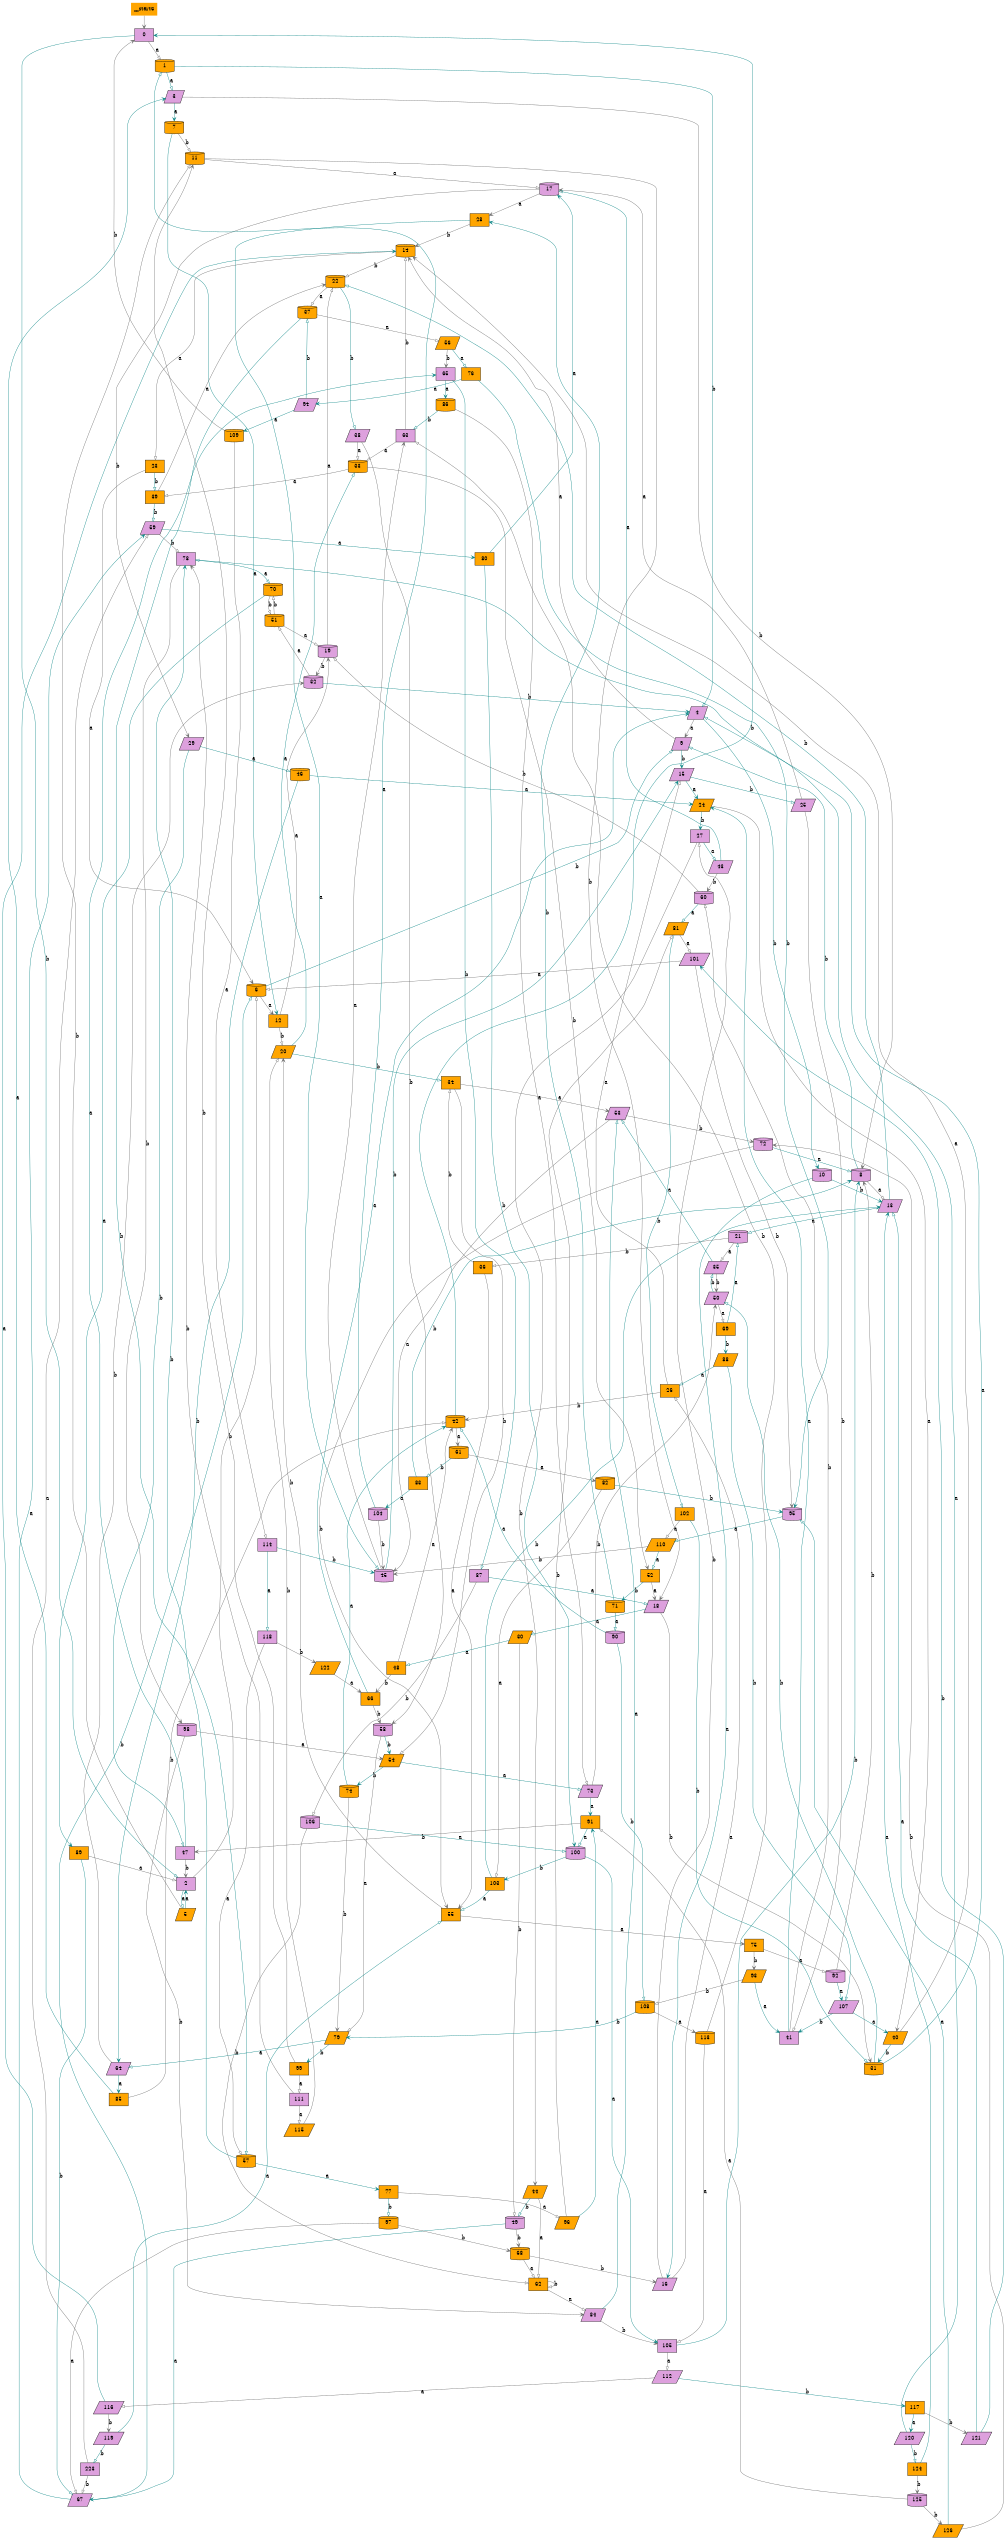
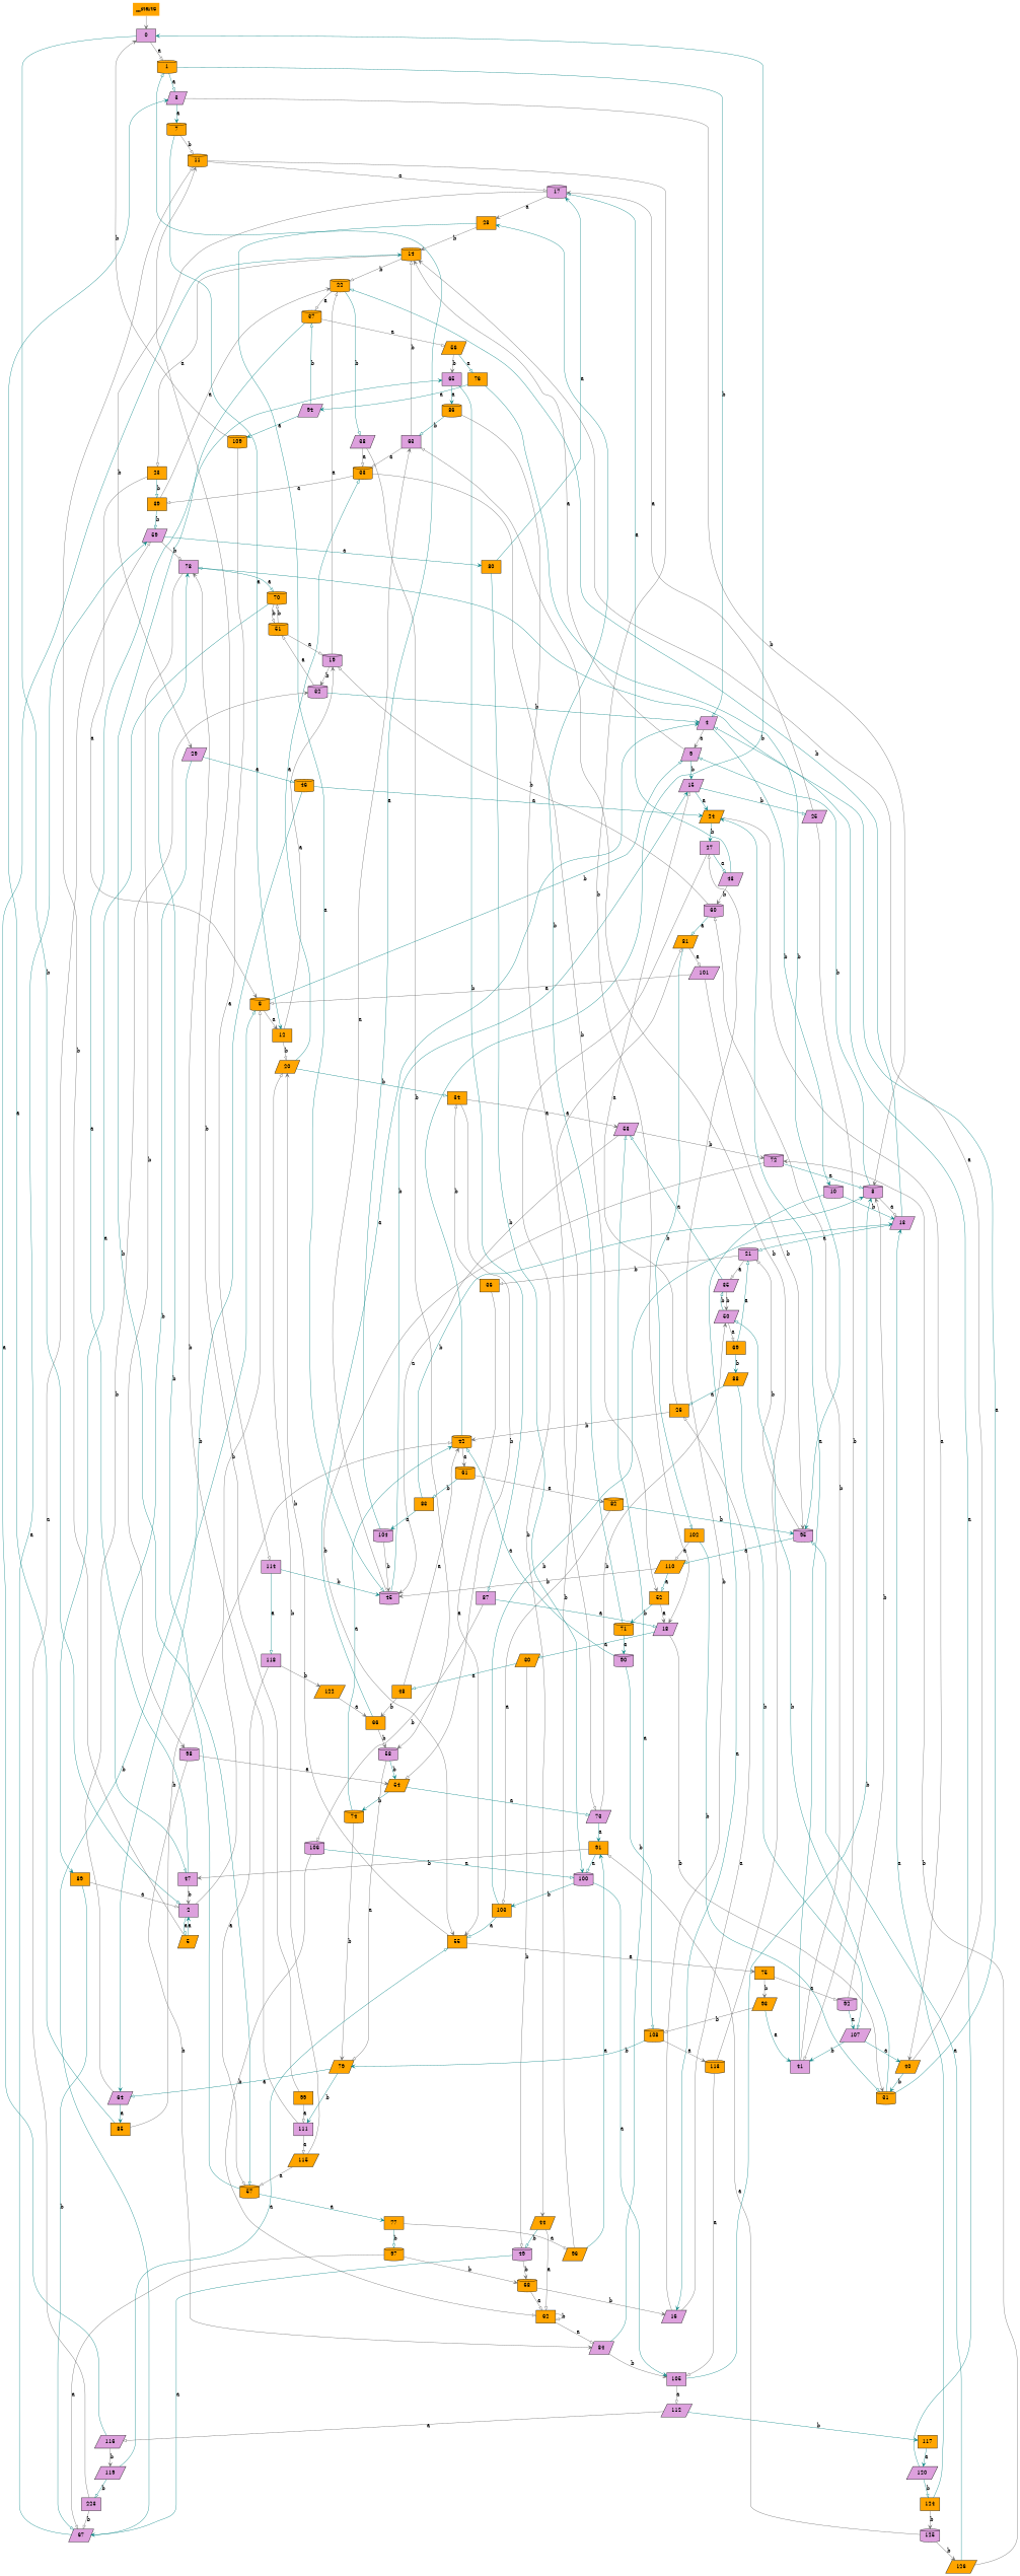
  digraph {
    node [fillcolor=orange shape=parallelogram style=filled]
    edge [arrowhead=onormal color=gray40]
    n1 [label=__start6 shape=none]
    0 [fillcolor=plum shape=box]
    1 [shape=cylinder]
    2 [fillcolor=plum shape=box]
    3 [fillcolor=plum]
    4 [fillcolor=plum]
    5
    6 [shape=cylinder]
    7 [shape=cylinder]
    8 [fillcolor=plum shape=cylinder]
    9 [fillcolor=plum]
    10 [fillcolor=plum shape=cylinder]
    11 [shape=cylinder]
    12 [shape=box]
    13 [fillcolor=plum]
    14 [shape=cylinder]
    15 [fillcolor=plum]
    16 [fillcolor=plum]
    17 [fillcolor=plum shape=cylinder]
    18 [fillcolor=plum]
    19 [fillcolor=plum shape=cylinder]
    20
    21 [fillcolor=plum shape=cylinder]
    22 [shape=cylinder]
    23 [shape=box]
    24
    25 [fillcolor=plum]
    26 [shape=box]
    27 [fillcolor=plum shape=box]
    28 [shape=box]
    29 [fillcolor=plum]
    30
    31 [shape=cylinder]
    32 [fillcolor=plum shape=cylinder]
    33 [shape=cylinder]
    34 [shape=box]
    35 [fillcolor=plum]
    36 [shape=box]
    37 [shape=cylinder]
    38 [fillcolor=plum]
    39 [shape=box]
    40
    41 [fillcolor=plum shape=box]
    42 [shape=cylinder]
    43 [fillcolor=plum]
    44
    45 [fillcolor=plum shape=cylinder]
    46 [shape=cylinder]
    47 [fillcolor=plum shape=box]
    48 [shape=box]
    49 [fillcolor=plum shape=cylinder]
    50 [fillcolor=plum]
    51 [shape=cylinder]
    52 [shape=box]
    53 [fillcolor=plum]
    54
    55 [shape=box]
    56
    57 [shape=cylinder]
    58 [fillcolor=plum shape=cylinder]
    59 [fillcolor=plum]
    60 [fillcolor=plum shape=cylinder]
    61 [shape=cylinder]
    62 [shape=box]
    63 [fillcolor=plum shape=box]
    64 [fillcolor=plum]
    65 [fillcolor=plum shape=box]
    66 [shape=box]
    67 [fillcolor=plum]
    68 [shape=cylinder]
    69 [shape=box]
    70 [shape=cylinder]
    71 [shape=cylinder]
    72 [fillcolor=plum shape=cylinder]
    73 [fillcolor=plum]
    74 [shape=cylinder]
    75 [shape=box]
    76 [shape=box]
    77 [shape=box]
    78 [fillcolor=plum shape=box]
    79
    80 [shape=box]
    81
    82 [shape=cylinder]
    83 [shape=box]
    84 [fillcolor=plum]
    85 [shape=box]
    86 [shape=cylinder]
    87 [fillcolor=plum shape=box]
    88
    89 [shape=box]
    90 [fillcolor=plum shape=cylinder]
    91 [shape=box]
    92 [fillcolor=plum shape=cylinder]
    93
    94 [fillcolor=plum]
    95 [fillcolor=plum shape=cylinder]
    96
    97 [shape=cylinder]
    98 [fillcolor=plum shape=cylinder]
    99 [shape=box]
    100 [fillcolor=plum shape=cylinder]
    101 [fillcolor=plum]
    102 [shape=box]
    103 [shape=box]
    104 [fillcolor=plum shape=cylinder]
    105 [fillcolor=plum shape=box]
    106 [fillcolor=plum shape=cylinder]
    107 [fillcolor=plum]
    108 [shape=cylinder]
    109 [shape=cylinder]
    110
    111 [fillcolor=plum shape=box]
    112 [fillcolor=plum]
    113 [shape=cylinder]
    114 [fillcolor=plum shape=box]
    115
    116 [fillcolor=plum]
    117 [shape=box]
    118 [fillcolor=plum shape=box]
    119 [fillcolor=plum]
    120 [fillcolor=plum]
-   121 [fillcolor=plum]
    122
    n125 [fillcolor=plum label=223 shape=box]
    124 [shape=box]
    125 [fillcolor=plum shape=cylinder]
    126
    n1 -> 0 [arrowhead=vee]
    0 -> 1 [label=a]
    0 -> 2 [color=teal label=b]
    1 -> 3 [color=teal label=a]
    1 -> 4 [color=teal label=b]
    2 -> 5 [color=teal label=a]
    2 -> 6 [label=b]
    3 -> 7 [arrowhead=vee color=teal label=a]
    3 -> 8 [arrowhead=vee label=b]
    4 -> 9 [arrowhead=vee label=a]
    4 -> 10 [arrowhead=vee color=teal label=b]
    5 -> 2 [arrowhead=vee color=teal label=a]
    5 -> 11 [label=b]
    6 -> 9 [color=teal label=b]
    6 -> 12 [arrowhead=vee label=a]
    7 -> 11 [label=b]
    7 -> 12 [arrowhead=vee color=teal label=a]
    8 -> 9 [color=teal label=b]
    8 -> 13 [label=a]
    9 -> 14 [arrowhead=vee label=a]
    9 -> 15 [arrowhead=vee color=teal label=b]
    10 -> 13 [arrowhead=vee color=teal label=b]
    10 -> 16 [arrowhead=vee color=teal label=a]
    11 -> 17 [label=a]
    11 -> 18 [arrowhead=vee label=b]
    12 -> 19 [arrowhead=vee label=a]
    12 -> 20 [label=b]
    13 -> 21 [color=teal label=a]
    13 -> 22 [color=teal label=b]
    14 -> 22 [label=b]
    14 -> 23 [label=a]
    15 -> 24 [arrowhead=vee color=teal label=a]
    15 -> 25 [color=teal label=b]
    16 -> 26 [label=a]
    16 -> 27 [label=b]
    17 -> 28 [arrowhead=vee label=a]
    17 -> 29 [arrowhead=vee label=b]
    18 -> 30 [color=teal label=a]
    18 -> 31 [arrowhead=vee label=b]
    19 -> 22 [label=a]
    19 -> 32 [arrowhead=vee label=b]
    20 -> 33 [color=teal label=a]
    20 -> 34 [color=teal label=b]
    21 -> 35 [label=a]
    21 -> 36 [label=b]
    22 -> 37 [label=a]
    22 -> 38 [color=teal label=b]
    23 -> 6 [arrowhead=vee label=a]
    23 -> 39 [color=teal label=b]
    24 -> 27 [arrowhead=vee color=teal label=b]
    24 -> 40 [arrowhead=vee label=a]
    25 -> 17 [arrowhead=vee label=a]
    25 -> 41 [label=b]
    26 -> 15 [label=a]
    26 -> 42 [arrowhead=vee label=b]
    27 -> 43 [color=teal label=a]
    27 -> 44 [arrowhead=vee label=b]
    28 -> 14 [arrowhead=vee label=b]
    28 -> 45 [color=teal label=a]
    29 -> 46 [color=teal label=a]
    29 -> 47 [color=teal label=b]
    30 -> 48 [color=teal label=a]
    30 -> 49 [label=b]
    31 -> 4 [color=teal label=a]
    31 -> 50 [color=teal label=b]
    32 -> 4 [arrowhead=vee color=teal label=b]
    32 -> 51 [label=a]
    33 -> 39 [label=a]
    33 -> 52 [arrowhead=vee label=b]
    34 -> 53 [arrowhead=vee label=a]
    34 -> 54 [label=b]
    35 -> 50 [arrowhead=vee label=b]
    35 -> 53 [color=teal label=a]
    36 -> 34 [label=b]
    36 -> 55 [arrowhead=vee label=a]
    37 -> 56 [label=a]
    37 -> 57 [color=teal label=b]
    38 -> 33 [label=a]
    38 -> 58 [arrowhead=vee label=b]
    39 -> 22 [arrowhead=vee label=a]
    39 -> 59 [color=teal label=b]
    40 -> 14 [arrowhead=vee label=a]
    40 -> 31 [arrowhead=vee color=teal label=b]
    41 -> 24 [arrowhead=vee color=teal label=a]
    41 -> 60 [label=b]
    42 -> 0 [arrowhead=vee color=teal label=b]
    42 -> 61 [arrowhead=vee label=a]
    43 -> 17 [color=teal label=a]
    43 -> 60 [arrowhead=vee label=b]
    44 -> 49 [color=teal label=b]
    44 -> 62 [label=a]
    45 -> 15 [arrowhead=vee color=teal label=b]
    45 -> 63 [arrowhead=vee label=a]
    46 -> 24 [arrowhead=vee color=teal label=a]
    46 -> 64 [arrowhead=vee color=teal label=b]
    47 -> 2 [arrowhead=vee label=b]
    47 -> 65 [arrowhead=vee color=teal label=a]
    48 -> 42 [arrowhead=vee label=a]
    48 -> 66 [arrowhead=vee label=b]
    49 -> 67 [arrowhead=vee color=teal label=a]
    49 -> 68 [arrowhead=vee label=b]
    50 -> 35 [color=teal label=b]
    50 -> 69 [label=a]
    51 -> 19 [label=a]
    51 -> 70 [label=b]
    52 -> 18 [arrowhead=vee label=a]
    52 -> 71 [arrowhead=vee color=teal label=b]
    53 -> 45 [arrowhead=vee label=a]
    53 -> 72 [arrowhead=vee label=b]
    54 -> 73 [color=teal label=a]
    54 -> 74 [arrowhead=vee color=teal label=b]
    55 -> 20 [arrowhead=vee label=b]
    55 -> 75 [arrowhead=vee label=a]
    56 -> 65 [arrowhead=vee label=b]
    56 -> 76 [color=teal label=a]
    57 -> 77 [arrowhead=vee color=teal label=a]
    57 -> 78 [arrowhead=vee color=teal label=b]
    58 -> 54 [arrowhead=vee color=teal label=b]
    58 -> 79 [label=a]
    59 -> 78 [label=b]
    59 -> 80 [arrowhead=vee color=teal label=a]
    60 -> 19 [label=b]
    60 -> 81 [color=teal label=a]
    61 -> 82 [arrowhead=vee label=a]
    61 -> 83 [color=teal label=b]
    62 -> 62 [label=b]
    62 -> 84 [label=a]
    63 -> 14 [label=b]
    63 -> 33 [label=a]
    64 -> 32 [arrowhead=vee label=b]
    64 -> 85 [arrowhead=vee color=teal label=a]
    65 -> 86 [arrowhead=vee color=teal label=a]
    65 -> 87 [color=teal label=b]
    66 -> 4 [arrowhead=vee color=teal label=a]
    66 -> 58 [arrowhead=vee label=b]
    67 -> 6 [color=teal label=b]
    67 -> 59 [arrowhead=vee color=teal label=a]
    68 -> 16 [arrowhead=vee label=b]
    68 -> 62 [label=a]
    69 -> 21 [color=teal label=a]
    69 -> 88 [arrowhead=vee color=teal label=b]
    70 -> 51 [label=b]
    70 -> 89 [arrowhead=vee color=teal label=a]
    71 -> 28 [arrowhead=vee color=teal label=b]
-   71 -> 90 [color=teal label=a]
+   71 -> 90 [arrowhead=vee color=teal label=a]
    72 -> 8 [color=teal label=a]
    72 -> 55 [arrowhead=vee label=b]
    73 -> 50 [arrowhead=vee label=b]
    73 -> 91 [arrowhead=vee color=teal label=a]
    74 -> 42 [arrowhead=vee color=teal label=a]
    74 -> 79 [arrowhead=vee label=b]
    75 -> 92 [label=a]
    75 -> 93 [arrowhead=vee label=b]
    76 -> 94 [arrowhead=vee color=teal label=a]
    76 -> 95 [arrowhead=vee color=teal label=b]
    77 -> 96 [label=a]
    77 -> 97 [color=teal label=b]
    78 -> 70 [color=teal label=a]
    78 -> 98 [arrowhead=vee label=b]
    79 -> 64 [color=teal label=a]
-   79 -> 99 [arrowhead=vee color=teal label=b]
+   79 -> 111 [arrowhead=vee color=teal label=b]
    80 -> 17 [arrowhead=vee color=teal label=a]
    80 -> 100 [arrowhead=vee color=teal label=b]
    81 -> 101 [label=a]
    81 -> 102 [color=teal label=b]
    82 -> 95 [arrowhead=vee color=teal label=b]
    82 -> 103 [label=a]
    83 -> 8 [arrowhead=vee color=teal label=b]
    83 -> 104 [arrowhead=vee color=teal label=a]
    84 -> 53 [color=teal label=a]
    84 -> 105 [arrowhead=vee label=b]
    85 -> 3 [arrowhead=vee color=teal label=a]
    85 -> 42 [label=b]
    86 -> 63 [color=teal label=b]
    86 -> 73 [label=a]
    87 -> 18 [color=teal label=a]
    87 -> 106 [label=b]
    88 -> 26 [color=teal label=a]
    88 -> 107 [color=teal label=b]
    89 -> 2 [label=a]
    89 -> 67 [color=teal label=b]
    90 -> 42 [color=teal label=a]
    90 -> 108 [color=teal label=b]
    91 -> 47 [arrowhead=vee label=b]
    91 -> 100 [color=teal label=a]
    92 -> 8 [arrowhead=vee label=b]
    92 -> 107 [arrowhead=vee color=teal label=a]
    93 -> 41 [arrowhead=vee color=teal label=a]
    93 -> 108 [label=b]
    94 -> 37 [color=teal label=b]
    94 -> 109 [arrowhead=vee color=teal label=a]
+   95 -> 21 [label=b]
    95 -> 110 [color=teal label=a]
    96 -> 81 [label=b]
    96 -> 91 [arrowhead=vee color=teal label=a]
    97 -> 67 [label=a]
    97 -> 68 [arrowhead=vee label=b]
    98 -> 54 [arrowhead=vee label=a]
    98 -> 84 [arrowhead=vee label=b]
    99 -> 11 [arrowhead=vee label=b]
    99 -> 111 [label=a]
    100 -> 103 [arrowhead=vee color=teal label=b]
    100 -> 105 [arrowhead=vee color=teal label=a]
    101 -> 6 [label=a]
    101 -> 95 [arrowhead=vee label=b]
    102 -> 31 [color=teal label=b]
    102 -> 110 [label=a]
    103 -> 13 [arrowhead=vee color=teal label=b]
    103 -> 55 [color=teal label=a]
    104 -> 1 [color=teal label=a]
    104 -> 45 [arrowhead=vee label=b]
    105 -> 8 [arrowhead=vee color=teal label=b]
    105 -> 112 [label=a]
    106 -> 62 [label=b]
    106 -> 100 [color=teal label=a]
    107 -> 40 [arrowhead=vee color=teal label=a]
    107 -> 41 [arrowhead=vee color=teal label=b]
    108 -> 79 [arrowhead=vee color=teal label=b]
    108 -> 113 [arrowhead=vee label=a]
    109 -> 0 [arrowhead=vee label=b]
    109 -> 114 [label=a]
    110 -> 45 [arrowhead=vee label=b]
    110 -> 52 [color=teal label=a]
    111 -> 78 [arrowhead=vee label=b]
    111 -> 115 [label=a]
    112 -> 116 [label=a]
    112 -> 117 [arrowhead=vee color=teal label=b]
    113 -> 63 [label=b]
    113 -> 105 [label=a]
    114 -> 45 [arrowhead=vee color=teal label=b]
    114 -> 118 [color=teal label=a]
    115 -> 20 [label=b]
+   115 -> 57 [label=a]
    116 -> 14 [arrowhead=vee color=teal label=a]
    116 -> 119 [arrowhead=vee label=b]
    117 -> 120 [arrowhead=vee color=teal label=a]
-   117 -> 121 [arrowhead=vee label=b]
    118 -> 57 [label=a]
    118 -> 122 [arrowhead=vee label=b]
    119 -> 55 [color=teal label=a]
    119 -> n125 [color=teal label=b]
    120 -> 78 [color=teal label=a]
    120 -> 124 [color=teal label=b]
-   121 -> 13 [color=teal label=a]
-   121 -> 101 [arrowhead=vee color=teal label=b]
    122 -> 66 [arrowhead=vee label=a]
    n125 -> 59 [label=a]
    n125 -> 67 [label=b]
    124 -> 13 [arrowhead=vee color=teal label=a]
    124 -> 125 [arrowhead=vee label=b]
    125 -> 91 [label=a]
    125 -> 126 [arrowhead=vee label=b]
    126 -> 72 [arrowhead=vee label=b]
    126 -> 95 [color=teal label=a]
  }
